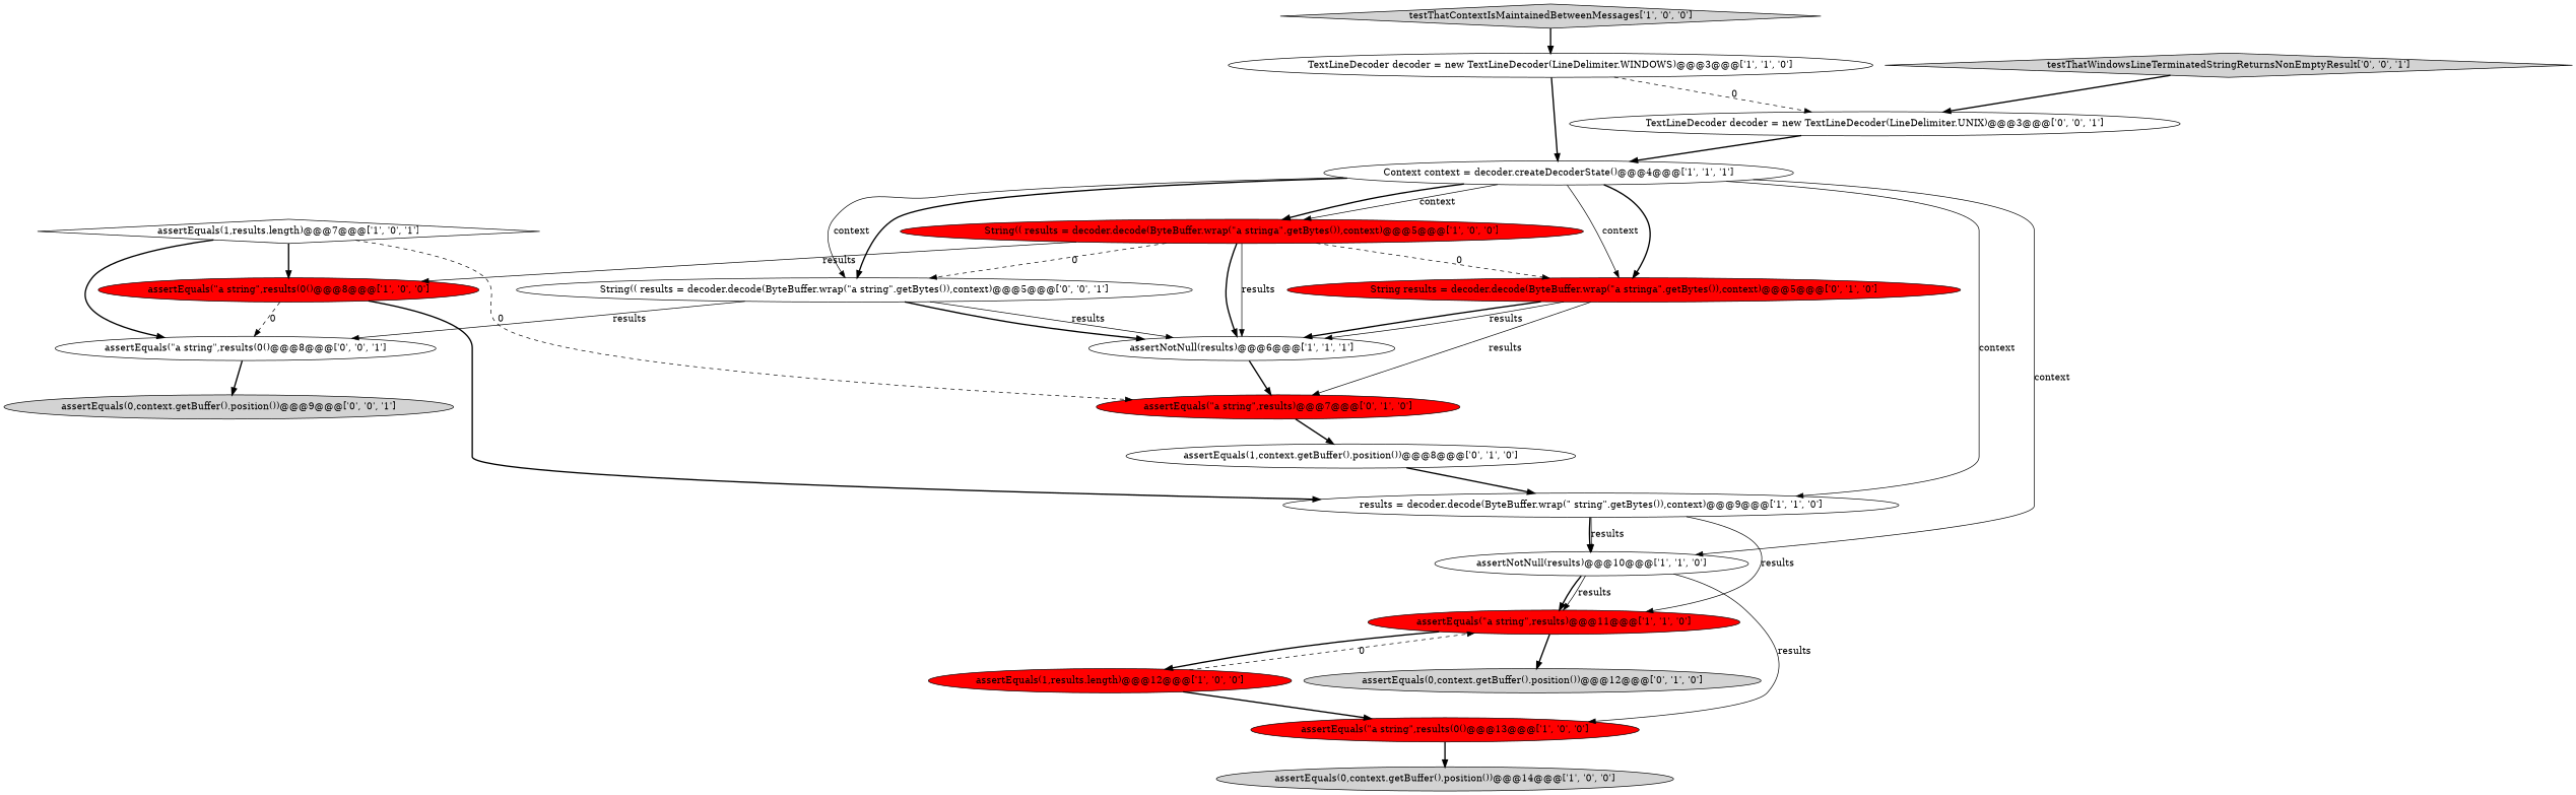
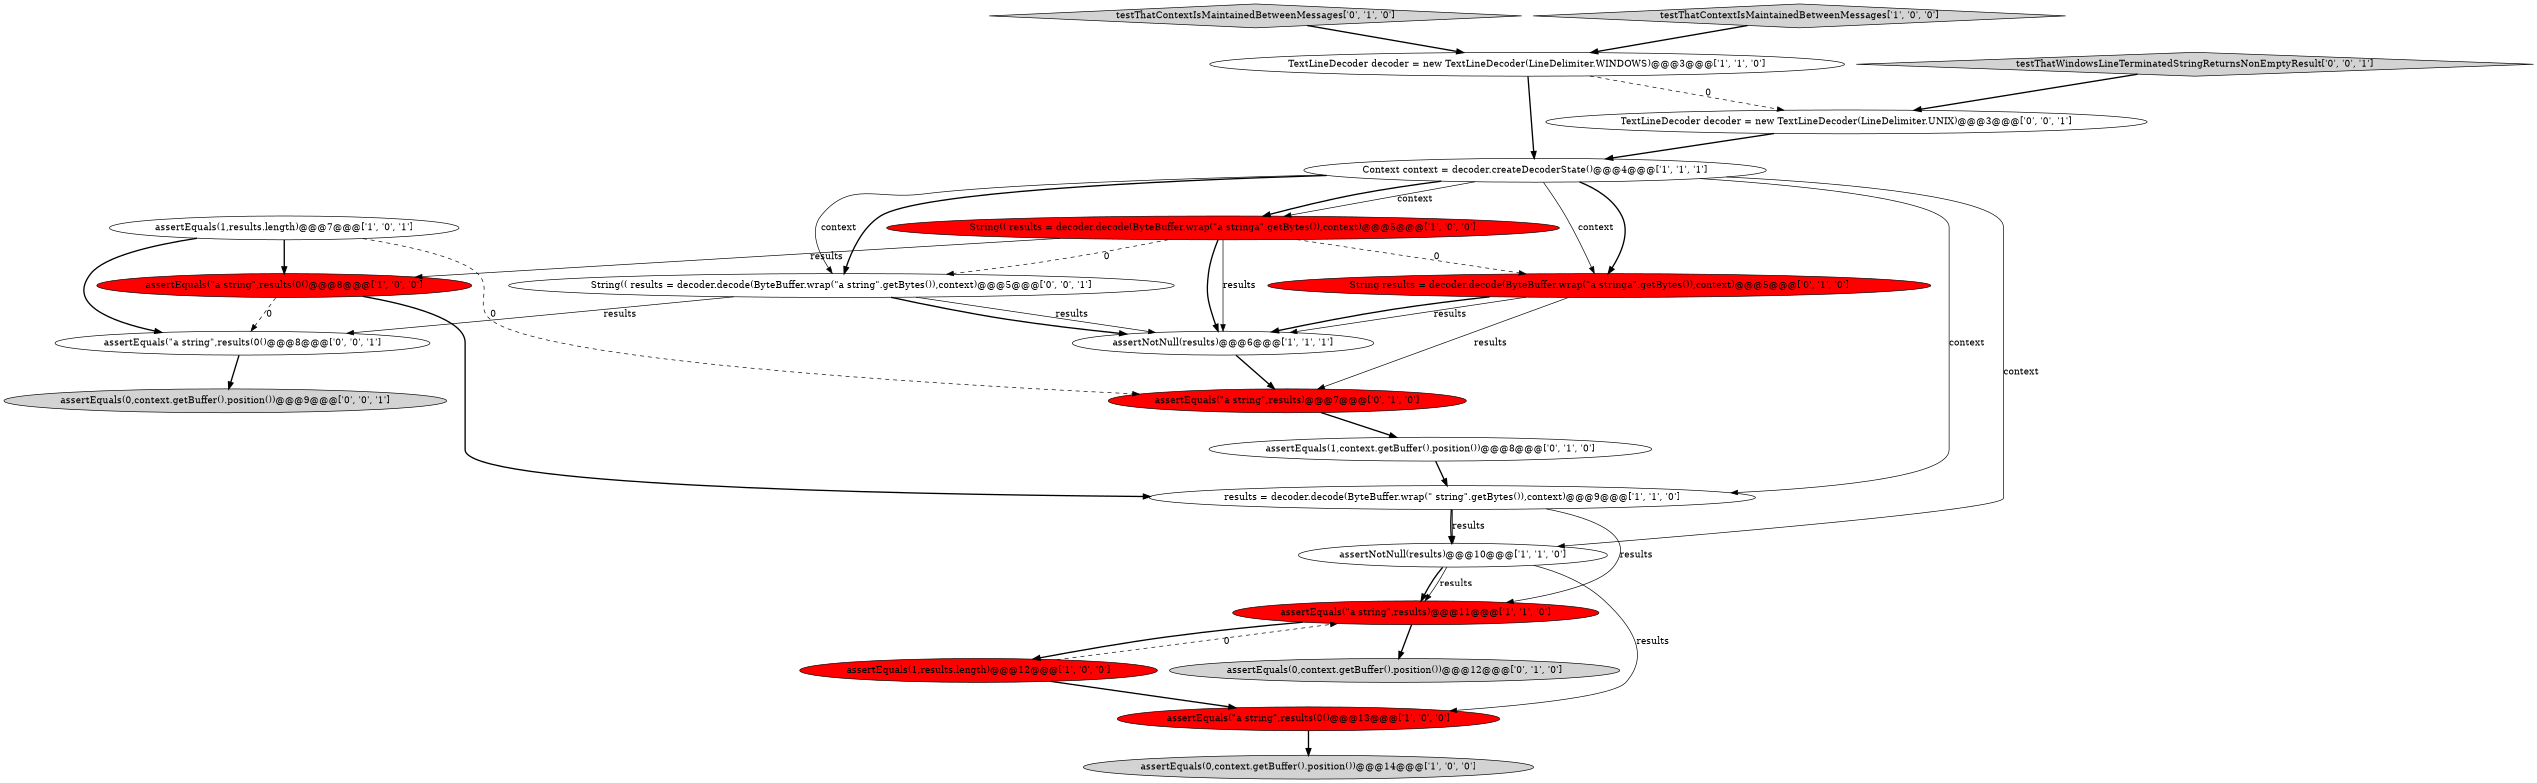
  digraph {
    node [fillcolor=white shape=ellipse style=filled]
    edge [style=bold]
    n1 [fillcolor=red label="String results = decoder.decode(ByteBuffer.wrap(\"a stringa\".getBytes()),context)@@@5@@@['0', '1', '0']"]
    n2 [fillcolor=red label="assertEquals(\"a string\",results)@@@7@@@['0', '1', '0']"]
    n3 [label="assertNotNull(results)@@@6@@@['1', '1', '1']"]
    n4 [label="assertEquals(1,context.getBuffer().position())@@@8@@@['0', '1', '0']"]
    n5 [fillcolor=red label="assertEquals(\"a string\",results(0()@@@13@@@['1', '0', '0']"]
    n6 [fillcolor=lightgray label="assertEquals(0,context.getBuffer().position())@@@14@@@['1', '0', '0']"]
    n7 [label="results = decoder.decode(ByteBuffer.wrap(\" string\".getBytes()),context)@@@9@@@['1', '1', '0']"]
    n8 [fillcolor=lightgray label="assertEquals(0,context.getBuffer().position())@@@12@@@['0', '1', '0']"]
-   n9 [label="assertEquals(1,results.length)@@@7@@@['1', '0', '1']" shape=diamond]
+   n9 [label="assertEquals(1,results.length)@@@7@@@['1', '0', '1']"]
    n10 [fillcolor=red label="assertEquals(\"a string\",results(0()@@@8@@@['1', '0', '0']"]
    n11 [label="assertEquals(\"a string\",results(0()@@@8@@@['0', '0', '1']"]
    n12 [fillcolor=lightgray label="assertEquals(0,context.getBuffer().position())@@@9@@@['0', '0', '1']"]
    n13 [fillcolor=red label="assertEquals(1,results.length)@@@12@@@['1', '0', '0']"]
    n14 [fillcolor=red label="assertEquals(\"a string\",results)@@@11@@@['1', '1', '0']"]
    n15 [label="assertNotNull(results)@@@10@@@['1', '1', '0']"]
+   n16 [fillcolor=lightgray label="testThatContextIsMaintainedBetweenMessages['0', '1', '0']" shape=diamond]
    n17 [label="TextLineDecoder decoder = new TextLineDecoder(LineDelimiter.WINDOWS)@@@3@@@['1', '1', '0']"]
    n18 [label="TextLineDecoder decoder = new TextLineDecoder(LineDelimiter.UNIX)@@@3@@@['0', '0', '1']"]
    n19 [label="Context context = decoder.createDecoderState()@@@4@@@['1', '1', '1']"]
    n20 [label="String(( results = decoder.decode(ByteBuffer.wrap(\"a string\".getBytes()),context)@@@5@@@['0', '0', '1']"]
    n21 [fillcolor=red label="String(( results = decoder.decode(ByteBuffer.wrap(\"a stringa\".getBytes()),context)@@@5@@@['1', '0', '0']"]
    n22 [fillcolor=lightgray label="testThatContextIsMaintainedBetweenMessages['1', '0', '0']" shape=diamond]
    n23 [fillcolor=lightgray label="testThatWindowsLineTerminatedStringReturnsNonEmptyResult['0', '0', '1']" shape=diamond]
    n1 -> n2 [label=results style=solid]
    n1 -> n3
    n1 -> n3 [label=results style=solid]
    n2 -> n4
    n3 -> n2
    n4 -> n7
    n5 -> n6
    n7 -> n14 [label=results style=solid]
    n7 -> n15 [label=results style=solid]
    n7 -> n15
    n9 -> n2 [label=0 style=dashed]
    n9 -> n10
    n9 -> n11
    n10 -> n7
    n10 -> n11 [label=0 style=dashed]
    n11 -> n12
    n13 -> n5
    n13 -> n14 [label=0 style=dashed]
    n14 -> n8
    n14 -> n13
    n15 -> n5 [label=results style=solid]
    n15 -> n14 [label=results style=solid]
    n15 -> n14
+   n16 -> n17
    n17 -> n18 [label=0 style=dashed]
    n17 -> n19
    n18 -> n19
    n19 -> n1
    n19 -> n1 [label=context style=solid]
    n19 -> n7 [label=context style=solid]
    n19 -> n15 [label=context style=solid]
    n19 -> n20
    n19 -> n20 [label=context style=solid]
    n19 -> n21 [label=context style=solid]
    n19 -> n21
    n20 -> n3 [label=results style=solid]
    n20 -> n3
    n20 -> n11 [label=results style=solid]
    n21 -> n1 [label=0 style=dashed]
    n21 -> n3
    n21 -> n3 [label=results style=solid]
    n21 -> n10 [label=results style=solid]
    n21 -> n20 [label=0 style=dashed]
    n22 -> n17
    n23 -> n18
  }
